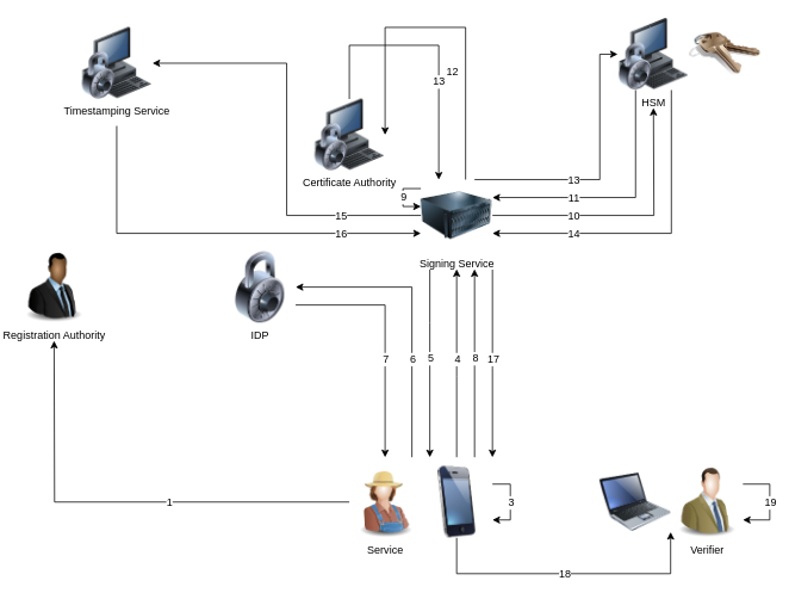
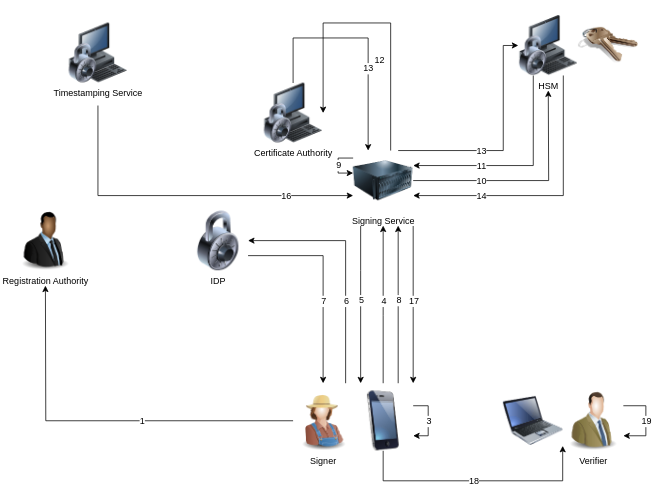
  <mxCell id="0" />
  <mxCell id="1" parent="0" />
  <mxCell id="2" style="edgeStyle=orthogonalEdgeStyle;rounded=0;orthogonalLoop=1;jettySize=auto;html=1;" edge="1" parent="1"><mxGeometry relative="1" as="geometry"><mxPoint x="480" y="300" as="sourcePoint" /><mxPoint x="480" y="510" as="targetPoint" /><Array as="points"><mxPoint x="480" y="360" /><mxPoint x="480" y="360" /></Array></mxGeometry></mxCell>
  <mxCell id="3" value="5" style="text;html=1;resizable=0;points=[];align=center;verticalAlign=middle;labelBackgroundColor=#ffffff;" vertex="1" connectable="0" parent="2"><mxGeometry x="-0.35" relative="1" as="geometry"><mxPoint y="31.5" as="offset" /></mxGeometry></mxCell>
  <mxCell id="4" style="edgeStyle=orthogonalEdgeStyle;rounded=0;orthogonalLoop=1;jettySize=auto;html=1;" edge="1" parent="1" source="14"><mxGeometry relative="1" as="geometry"><mxPoint x="730" y="120" as="targetPoint" /></mxGeometry></mxCell>
  <mxCell id="5" value="10" style="text;html=1;resizable=0;points=[];align=center;verticalAlign=middle;labelBackgroundColor=#ffffff;" vertex="1" connectable="0" parent="4"><mxGeometry x="0.125" y="8" relative="1" as="geometry"><mxPoint x="-79" y="8" as="offset" /></mxGeometry></mxCell>
  <mxCell id="6" style="edgeStyle=orthogonalEdgeStyle;rounded=0;orthogonalLoop=1;jettySize=auto;html=1;entryX=1;entryY=0.5;entryDx=0;entryDy=0;" edge="1" parent="1" source="14" target="22"><mxGeometry relative="1" as="geometry"><Array as="points"><mxPoint x="520" y="30" /></Array></mxGeometry></mxCell>
  <mxCell id="7" value="12" style="text;html=1;resizable=0;points=[];align=center;verticalAlign=middle;labelBackgroundColor=#ffffff;" vertex="1" connectable="0" parent="6"><mxGeometry x="-0.015" y="1" relative="1" as="geometry"><mxPoint x="1" y="48" as="offset" /></mxGeometry></mxCell>
  <mxCell id="8" style="edgeStyle=orthogonalEdgeStyle;rounded=0;orthogonalLoop=1;jettySize=auto;html=1;exitX=0.75;exitY=0;exitDx=0;exitDy=0;entryX=0;entryY=0.5;entryDx=0;entryDy=0;" edge="1" parent="1" source="14" target="19"><mxGeometry relative="1" as="geometry"><Array as="points"><mxPoint x="670" y="200" /><mxPoint x="670" y="60" /></Array></mxGeometry></mxCell>
  <mxCell id="9" value="13" style="text;html=1;resizable=0;points=[];align=center;verticalAlign=middle;labelBackgroundColor=#ffffff;" vertex="1" connectable="0" parent="8"><mxGeometry x="-0.067" y="52" relative="1" as="geometry"><mxPoint x="22" as="offset" /></mxGeometry></mxCell>
- <mxCell id="10" style="edgeStyle=orthogonalEdgeStyle;rounded=0;orthogonalLoop=1;jettySize=auto;html=1;entryX=1;entryY=0.5;entryDx=0;entryDy=0;" edge="1" parent="1" source="14" target="25"><mxGeometry relative="1" as="geometry" /></mxCell>
- <mxCell id="11" value="15" style="text;html=1;resizable=0;points=[];align=center;verticalAlign=middle;labelBackgroundColor=#ffffff;" vertex="1" connectable="0" parent="10"><mxGeometry x="-0.362" y="-54" relative="1" as="geometry"><mxPoint x="6" as="offset" /></mxGeometry></mxCell>
  <mxCell id="12" style="edgeStyle=orthogonalEdgeStyle;rounded=0;orthogonalLoop=1;jettySize=auto;html=1;" edge="1" parent="1"><mxGeometry relative="1" as="geometry"><mxPoint x="550" y="300" as="sourcePoint" /><mxPoint x="550" y="510" as="targetPoint" /><Array as="points"><mxPoint x="550" y="410" /><mxPoint x="550" y="410" /></Array></mxGeometry></mxCell>
  <mxCell id="13" value="17" style="text;html=1;resizable=0;points=[];align=center;verticalAlign=middle;labelBackgroundColor=#ffffff;" vertex="1" connectable="0" parent="12"><mxGeometry x="0.158" y="3" relative="1" as="geometry"><mxPoint x="-3" y="-21.5" as="offset" /></mxGeometry></mxCell>
  <mxCell id="14" value="Signing Service" style="image;html=1;labelBackgroundColor=#ffffff;image=img/lib/clip_art/computers/Server_128x128.png" vertex="1" parent="1"><mxGeometry x="470" y="200" width="80" height="80" as="geometry" /></mxCell>
  <mxCell id="15" style="edgeStyle=orthogonalEdgeStyle;rounded=0;orthogonalLoop=1;jettySize=auto;html=1;entryX=1;entryY=0.25;entryDx=0;entryDy=0;" edge="1" parent="1" source="19" target="14"><mxGeometry relative="1" as="geometry"><Array as="points"><mxPoint x="710" y="220" /></Array></mxGeometry></mxCell>
  <mxCell id="16" value="11" style="text;html=1;resizable=0;points=[];align=center;verticalAlign=middle;labelBackgroundColor=#ffffff;" vertex="1" connectable="0" parent="15"><mxGeometry x="-0.371" y="1" relative="1" as="geometry"><mxPoint x="-71" y="32" as="offset" /></mxGeometry></mxCell>
  <mxCell id="17" style="edgeStyle=orthogonalEdgeStyle;rounded=0;orthogonalLoop=1;jettySize=auto;html=1;entryX=1;entryY=0.75;entryDx=0;entryDy=0;" edge="1" parent="1" source="19" target="14"><mxGeometry relative="1" as="geometry"><Array as="points"><mxPoint x="750" y="260" /></Array></mxGeometry></mxCell>
  <mxCell id="18" value="14" style="text;html=1;resizable=0;points=[];align=center;verticalAlign=middle;labelBackgroundColor=#ffffff;" vertex="1" connectable="0" parent="17"><mxGeometry x="-0.328" y="2" relative="1" as="geometry"><mxPoint x="-112" y="39" as="offset" /></mxGeometry></mxCell>
  <mxCell id="19" value="HSM" style="image;html=1;labelBackgroundColor=#ffffff;image=img/lib/clip_art/computers/Secure_System_128x128.png" vertex="1" parent="1"><mxGeometry x="690" y="20" width="80" height="80" as="geometry" /></mxCell>
  <mxCell id="20" style="edgeStyle=orthogonalEdgeStyle;rounded=0;orthogonalLoop=1;jettySize=auto;html=1;entryX=0.25;entryY=0;entryDx=0;entryDy=0;" edge="1" parent="1" source="22" target="14"><mxGeometry relative="1" as="geometry"><Array as="points"><mxPoint x="490" y="50" /></Array></mxGeometry></mxCell>
  <mxCell id="21" value="13" style="text;html=1;resizable=0;points=[];align=center;verticalAlign=middle;labelBackgroundColor=#ffffff;" vertex="1" connectable="0" parent="20"><mxGeometry x="0.391" y="-3" relative="1" as="geometry"><mxPoint x="2.5" y="-16" as="offset" /></mxGeometry></mxCell>
  <mxCell id="22" value="Certificate Authority" style="image;html=1;labelBackgroundColor=#ffffff;image=img/lib/clip_art/computers/Secure_System_128x128.png" vertex="1" parent="1"><mxGeometry x="350" y="110" width="80" height="80" as="geometry" /></mxCell>
  <mxCell id="23" style="edgeStyle=orthogonalEdgeStyle;rounded=0;orthogonalLoop=1;jettySize=auto;html=1;entryX=0;entryY=0.75;entryDx=0;entryDy=0;" edge="1" parent="1" target="14"><mxGeometry relative="1" as="geometry"><mxPoint x="130" y="140" as="sourcePoint" /><Array as="points"><mxPoint x="130" y="260" /></Array></mxGeometry></mxCell>
  <mxCell id="24" value="16" style="text;html=1;resizable=0;points=[];align=center;verticalAlign=middle;labelBackgroundColor=#ffffff;" vertex="1" connectable="0" parent="23"><mxGeometry x="0.347" y="4" relative="1" as="geometry"><mxPoint x="60.5" y="4" as="offset" /></mxGeometry></mxCell>
  <mxCell id="25" value="Timestamping Service" style="image;html=1;labelBackgroundColor=#ffffff;image=img/lib/clip_art/computers/Secure_System_128x128.png" vertex="1" parent="1"><mxGeometry x="90" y="30" width="80" height="80" as="geometry" /></mxCell>
  <mxCell id="26" value="Registration Authority" style="image;html=1;labelBackgroundColor=#ffffff;image=img/lib/clip_art/people/Suit_Man_Black_128x128.png" vertex="1" parent="1"><mxGeometry x="20" y="280" width="80" height="80" as="geometry" /></mxCell>
  <mxCell id="27" style="edgeStyle=orthogonalEdgeStyle;rounded=0;orthogonalLoop=1;jettySize=auto;html=1;" edge="1" parent="1" source="29"><mxGeometry relative="1" as="geometry"><mxPoint x="60" y="380" as="targetPoint" /></mxGeometry></mxCell>
  <mxCell id="28" value="1" style="text;html=1;resizable=0;points=[];align=center;verticalAlign=middle;labelBackgroundColor=#ffffff;" vertex="1" connectable="0" parent="27"><mxGeometry x="-0.251" y="3" relative="1" as="geometry"><mxPoint x="-11" y="-3" as="offset" /></mxGeometry></mxCell>
- <mxCell id="29" value="Service" style="image;html=1;labelBackgroundColor=#ffffff;image=img/lib/clip_art/people/Farmer_Woman_128x128.png" vertex="1" parent="1"><mxGeometry x="390" y="520" width="80" height="80" as="geometry" /></mxCell>
+ <mxCell id="29" value="Signer" style="image;html=1;labelBackgroundColor=#ffffff;image=img/lib/clip_art/people/Farmer_Woman_128x128.png" vertex="1" parent="1"><mxGeometry x="390" y="520" width="80" height="80" as="geometry" /></mxCell>
  <mxCell id="30" value="Verifier" style="image;html=1;labelBackgroundColor=#ffffff;image=img/lib/clip_art/people/Suit_Man_Green_128x128.png" vertex="1" parent="1"><mxGeometry x="750" y="520" width="80" height="80" as="geometry" /></mxCell>
  <mxCell id="31" style="edgeStyle=orthogonalEdgeStyle;rounded=0;orthogonalLoop=1;jettySize=auto;html=1;" edge="1" parent="1"><mxGeometry relative="1" as="geometry"><mxPoint x="510" y="510" as="sourcePoint" /><mxPoint x="510" y="300" as="targetPoint" /><Array as="points"><mxPoint x="510" y="420" /><mxPoint x="510" y="420" /></Array></mxGeometry></mxCell>
  <mxCell id="32" value="4" style="text;html=1;resizable=0;points=[];align=center;verticalAlign=middle;labelBackgroundColor=#ffffff;" vertex="1" connectable="0" parent="31"><mxGeometry x="0.267" y="-3" relative="1" as="geometry"><mxPoint x="-3" y="23" as="offset" /></mxGeometry></mxCell>
  <mxCell id="33" style="edgeStyle=orthogonalEdgeStyle;rounded=0;orthogonalLoop=1;jettySize=auto;html=1;entryX=1;entryY=0.5;entryDx=0;entryDy=0;" edge="1" parent="1" target="43"><mxGeometry relative="1" as="geometry"><mxPoint x="460" y="510" as="sourcePoint" /><Array as="points"><mxPoint x="460" y="320" /></Array></mxGeometry></mxCell>
  <mxCell id="34" value="6" style="text;html=1;resizable=0;points=[];align=center;verticalAlign=middle;labelBackgroundColor=#ffffff;" vertex="1" connectable="0" parent="33"><mxGeometry x="-0.255" relative="1" as="geometry"><mxPoint y="9.5" as="offset" /></mxGeometry></mxCell>
  <mxCell id="35" style="edgeStyle=orthogonalEdgeStyle;rounded=0;orthogonalLoop=1;jettySize=auto;html=1;" edge="1" parent="1"><mxGeometry relative="1" as="geometry"><mxPoint x="530" y="510" as="sourcePoint" /><mxPoint x="530" y="300" as="targetPoint" /><Array as="points"><mxPoint x="530" y="390" /><mxPoint x="530" y="390" /></Array></mxGeometry></mxCell>
  <mxCell id="36" value="8" style="text;html=1;resizable=0;points=[];align=center;verticalAlign=middle;labelBackgroundColor=#ffffff;" vertex="1" connectable="0" parent="35"><mxGeometry x="0.083" y="-20" relative="1" as="geometry"><mxPoint x="-20" y="3.5" as="offset" /></mxGeometry></mxCell>
  <mxCell id="37" style="edgeStyle=orthogonalEdgeStyle;rounded=0;orthogonalLoop=1;jettySize=auto;html=1;entryX=0.99;entryY=0.919;entryDx=0;entryDy=0;entryPerimeter=0;" edge="1" parent="1" source="39" target="40"><mxGeometry relative="1" as="geometry"><Array as="points"><mxPoint x="510" y="640" /><mxPoint x="749" y="640" /></Array></mxGeometry></mxCell>
  <mxCell id="38" value="18" style="text;html=1;resizable=0;points=[];align=center;verticalAlign=middle;labelBackgroundColor=#ffffff;" vertex="1" connectable="0" parent="37"><mxGeometry y="2" relative="1" as="geometry"><mxPoint x="-3" y="2" as="offset" /></mxGeometry></mxCell>
  <mxCell id="39" value="" style="image;html=1;labelBackgroundColor=#ffffff;image=img/lib/clip_art/telecommunication/iPhone_128x128.png" vertex="1" parent="1"><mxGeometry x="470" y="520" width="80" height="80" as="geometry" /></mxCell>
  <mxCell id="40" value="" style="image;html=1;labelBackgroundColor=#ffffff;image=img/lib/clip_art/computers/Laptop_128x128.png" vertex="1" parent="1"><mxGeometry x="670" y="520" width="80" height="80" as="geometry" /></mxCell>
  <mxCell id="41" style="edgeStyle=orthogonalEdgeStyle;rounded=0;orthogonalLoop=1;jettySize=auto;html=1;" edge="1" parent="1" source="43"><mxGeometry relative="1" as="geometry"><mxPoint x="430" y="510" as="targetPoint" /><Array as="points"><mxPoint x="430" y="340" /></Array></mxGeometry></mxCell>
  <mxCell id="42" value="7" style="text;html=1;resizable=0;points=[];align=center;verticalAlign=middle;labelBackgroundColor=#ffffff;" vertex="1" connectable="0" parent="41"><mxGeometry x="-0.4" relative="1" as="geometry"><mxPoint x="19" y="60" as="offset" /></mxGeometry></mxCell>
  <mxCell id="43" value="IDP" style="image;html=1;labelBackgroundColor=#ffffff;image=img/lib/clip_art/general/Lock_128x128.png" vertex="1" parent="1"><mxGeometry x="250" y="280" width="80" height="80" as="geometry" /></mxCell>
  <mxCell id="44" value="" style="image;html=1;labelBackgroundColor=#ffffff;image=img/lib/clip_art/general/Keys_128x128.png" vertex="1" parent="1"><mxGeometry x="770" y="20" width="80" height="80" as="geometry" /></mxCell>
  <mxCell id="45" style="edgeStyle=orthogonalEdgeStyle;rounded=0;orthogonalLoop=1;jettySize=auto;html=1;" edge="1" parent="1" source="39" target="39"><mxGeometry relative="1" as="geometry"><Array as="points"><mxPoint x="570" y="540" /></Array></mxGeometry></mxCell>
  <mxCell id="46" value="3" style="text;html=1;resizable=0;points=[];align=center;verticalAlign=middle;labelBackgroundColor=#ffffff;" vertex="1" connectable="0" parent="45"><mxGeometry x="-0.467" y="3" relative="1" as="geometry"><mxPoint x="-3" y="19" as="offset" /></mxGeometry></mxCell>
  <mxCell id="47" style="edgeStyle=orthogonalEdgeStyle;rounded=0;orthogonalLoop=1;jettySize=auto;html=1;" edge="1" parent="1" source="14" target="14"><mxGeometry relative="1" as="geometry"><Array as="points"><mxPoint x="450" y="210" /><mxPoint x="450" y="230" /></Array></mxGeometry></mxCell>
  <mxCell id="48" value="9" style="text;html=1;resizable=0;points=[];align=center;verticalAlign=middle;labelBackgroundColor=#ffffff;" vertex="1" connectable="0" parent="47"><mxGeometry x="0.5" y="2" relative="1" as="geometry"><mxPoint x="-5" y="-8.5" as="offset" /></mxGeometry></mxCell>
  <mxCell id="49" style="edgeStyle=orthogonalEdgeStyle;rounded=0;orthogonalLoop=1;jettySize=auto;html=1;" edge="1" parent="1" source="30" target="30"><mxGeometry relative="1" as="geometry"><Array as="points"><mxPoint x="860" y="580" /></Array></mxGeometry></mxCell>
  <mxCell id="50" value="19" style="text;html=1;resizable=0;points=[];align=center;verticalAlign=middle;labelBackgroundColor=#ffffff;" vertex="1" connectable="0" parent="49"><mxGeometry x="-0.667" y="-9" relative="1" as="geometry"><mxPoint x="13.5" y="11" as="offset" /></mxGeometry></mxCell>
